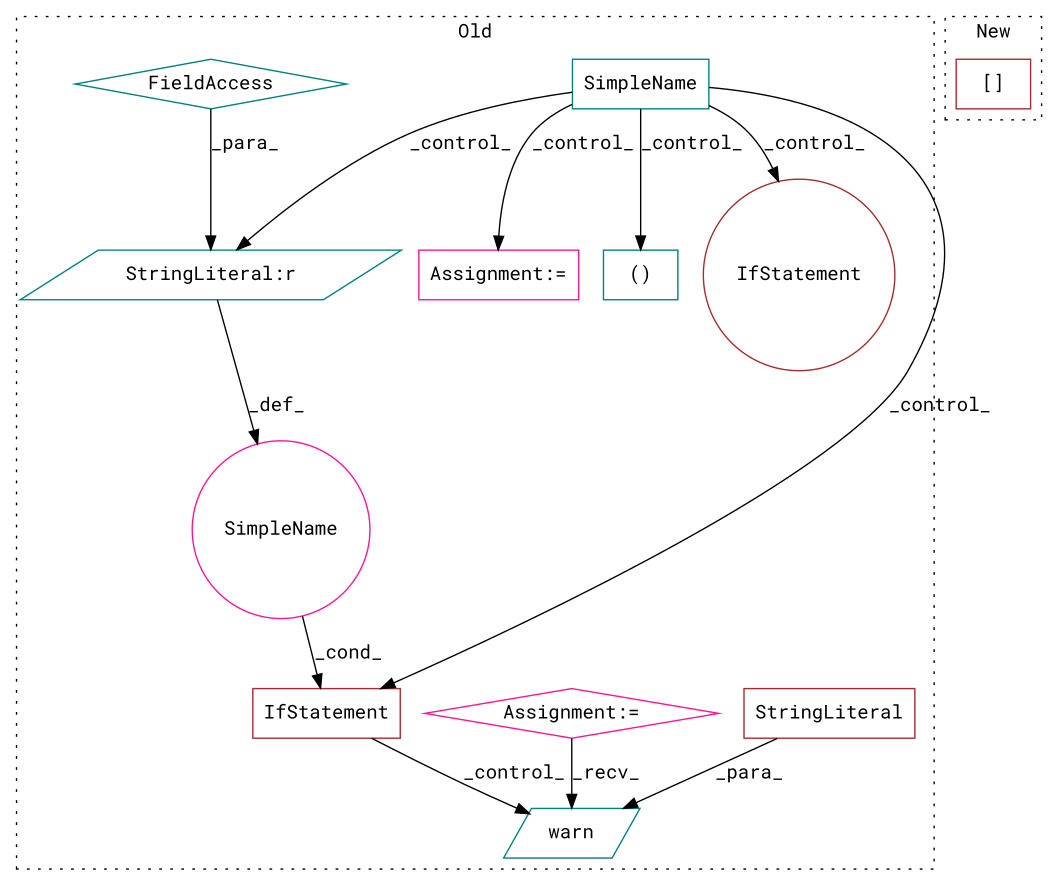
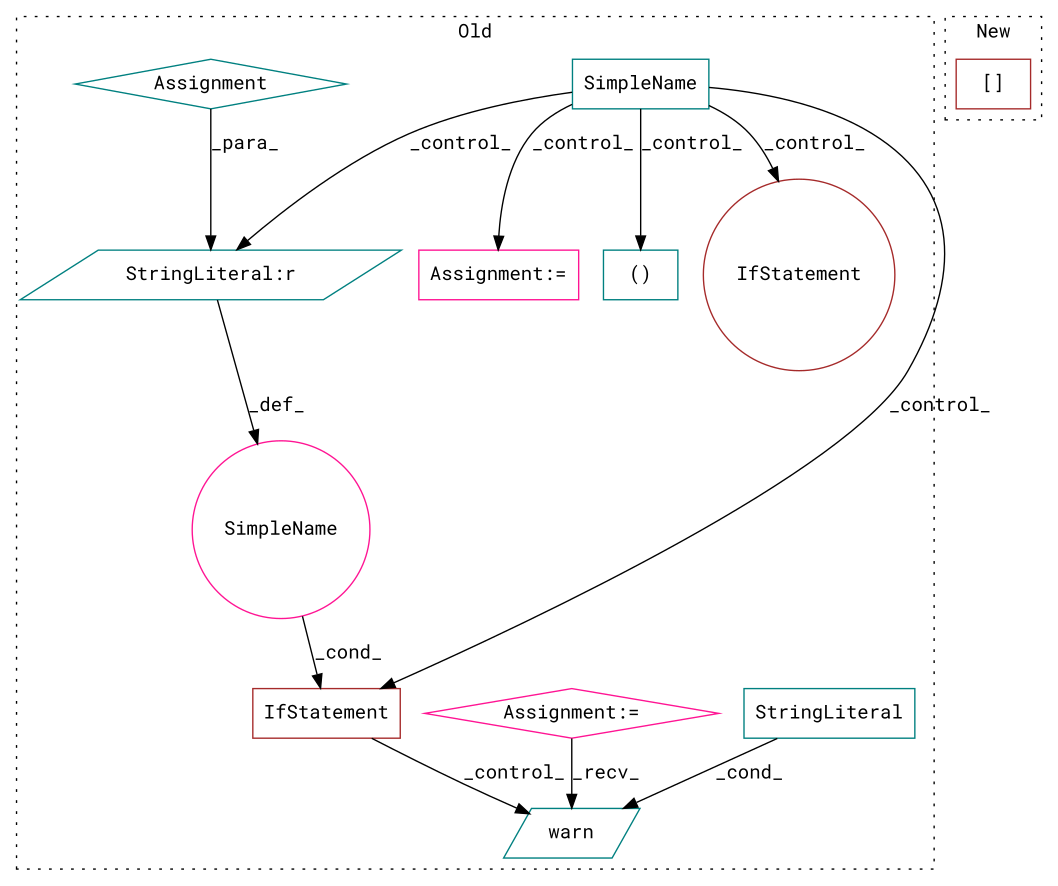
  digraph {
    fontname="Roboto Mono"
    node [a=25 color=teal fontname="Roboto Mono" l="4,2" shape=box]
    edge [fontname="Roboto Mono"]
    n1 [a=32 l="5,1" label=warn s="3750,3802" shape=parallelogram]
-   n2 [a=45 color=brown l=47 label=StringLiteral s=3755]
+   n2 [a=45 l=47 label=StringLiteral s=3755]
    n3 [color=brown label=IfStatement s="3686,3731"]
    n4 [a=42 color=deeppink label=SimpleName shape=circle l=""]
    n5 [a=7 color=deeppink l=6 label="Assignment:=" s=2000 shape=diamond]
    n6 [a=27 l=4 label="StringLiteral:r" s=3723 shape=parallelogram]
    n7 [a=42 l=21 label=SimpleName s=3283]
    n8 [a=7 color=deeppink l=2 label="Assignment:=" s=3520]
    n9 [a=106 l=35 label="()" s=3485]
-   n10 [a=22 l=33 label=FieldAccess s=3690 shape=diamond]
+   n10 [a=22 l=33 label=Assignment s=3690 shape=diamond]
    n11 [color=brown label=IfStatement s="3580,3595" shape=circle]
    n12 [a=2 color=brown l="7,1" label="[]" s="1326,1340"]
    subgraph cluster_1 {
      label=Old
      style=dotted
      n1
      n2
      n3
      n4
      n5
      n6
      n7
      n8
      n9
      n10
      n11
    }
    subgraph cluster_2 {
      label=New
      style=dotted
      n12
    }
-   n2 -> n1 [label=_para_]
+   n2 -> n1 [label=_cond_]
    n3 -> n1 [label=_control_]
    n4 -> n3 [label=_cond_]
    n5 -> n1 [label=_recv_]
    n6 -> n4 [label=_def_]
    n7 -> n3 [label=_control_]
    n7 -> n6 [label=_control_]
    n7 -> n8 [label=_control_]
    n7 -> n9 [label=_control_]
    n7 -> n11 [label=_control_]
    n10 -> n6 [label=_para_]
  }
